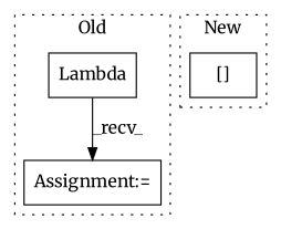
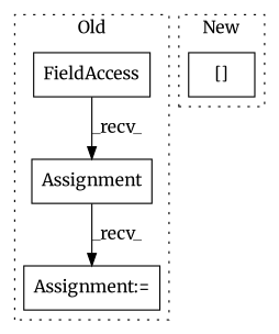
  digraph {
    fontname=Merriweather
    node [fontname=Merriweather shape=box]
    edge [fontname=Merriweather]
-   n1 [a=32 l="7,1" label=Lambda s="5394,5412"]
+   n1 [a=32 l="7,1" label=Assignment s="5394,5412"]
+   n2 [a=22 l=12 label=FieldAccess s=5381]
    n3 [a=7 l=1 label="Assignment:=" s=5604]
    n4 [a=2 l="14,1" label="[]" s="5364,5379"]
    subgraph cluster_1 {
      label=Old
      style=dotted
      n1
+     n2
      n3
    }
    subgraph cluster_2 {
      label=New
      style=dotted
      n4
    }
    n1 -> n3 [label=_recv_]
+   n2 -> n1 [label=_recv_]
  }
